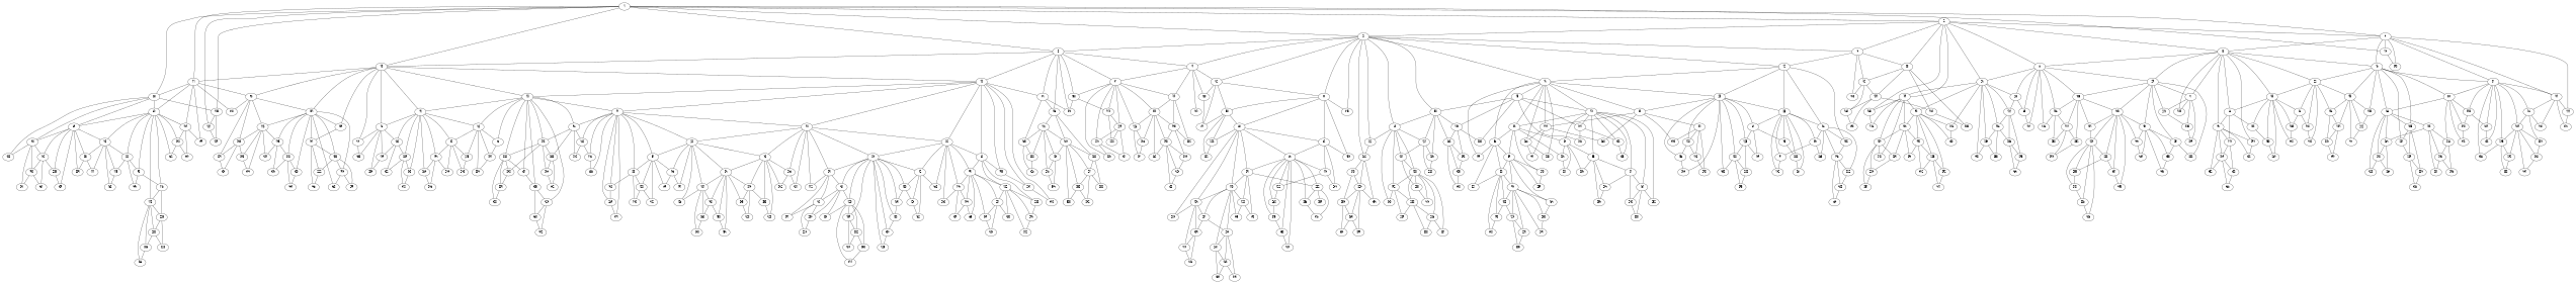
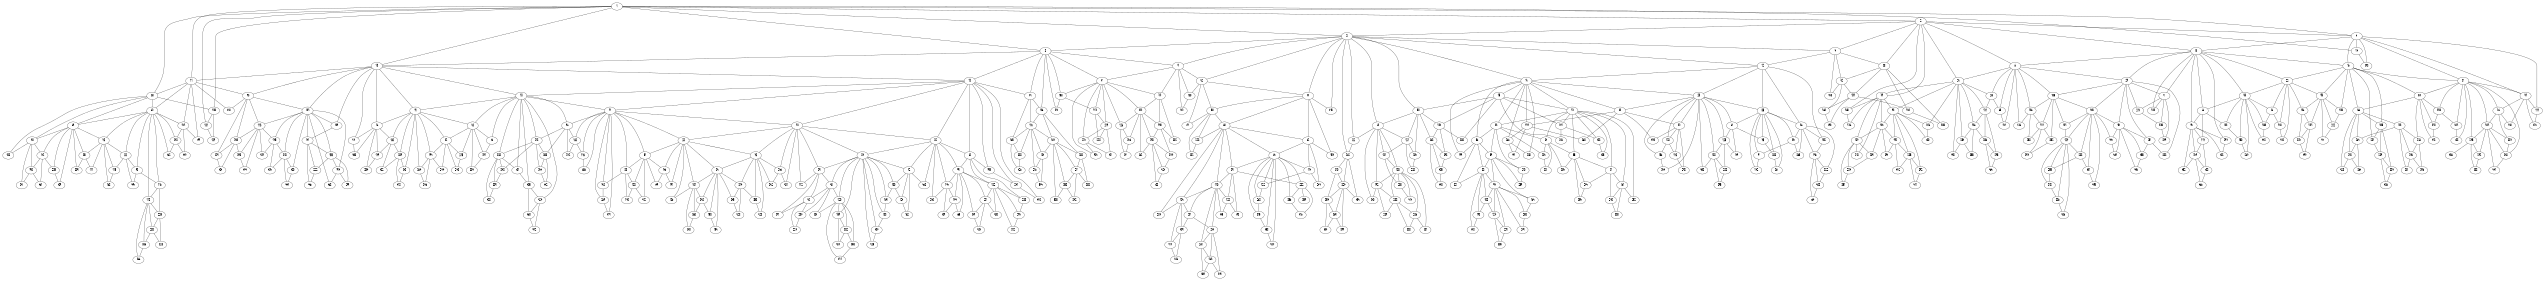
  graph {
    fontname="Patrick Hand"
    node [fontname="Patrick Hand"]
    edge [fontname="Patrick Hand"]
    1
    2
    3
    4
    8
    10
    11
    17
    30
    135
    181
    5
    6
    7
    24
    38
    79
    265
    9
    12
    14
    42
    44
    58
    68
    82
    262
    415
    16
    31
    49
    119
    393
    13
    71
    74
    106
    158
    314
    18
    19
    26
    47
    93
    102
    109
    67
    242
    443
    499
    69
    70
    103
    189
    22
    29
    41
    45
    66
    94
    233
    297
    25
    65
    105
    206
    241
    476
    72
    440
    98
    171
    236
    254
    326
    498
    139
    248
    335
    104
    137
    213
    276
    77
    130
    147
    20
    35
    36
    152
    15
    27
    33
    53
    56
    129
    199
    266
    280
    284
    311
    316
    380
    50
    421
    60
    62
    157
    121
    204
    363
    131
    180
    192
    340
    310
    327
    454
    57
    95
    166
    185
    205
    281
    76
    202
    275
    325
    456
    482
    488
    140
    474
    86
    186
    243
    410
    145
    151
    214
    251
    383
    375
    379
    138
    150
    250
    267
    448
    117
    249
    402
    452
    182
    221
    352
    258
    260
    21
    23
    32
    63
    195
    271
    473
    107
    126
    217
    219
    224
-   384
+   384 [label=984]
    144
    165
    167
    203
    290
    302
    43
    46
    96
    218
    320
    401
    405
    427
    52
    160
    194
    339
    348
    367
    179
    257
    450
    113
    245
    329
    141
    155
    175
    197
    313
    430
    468
    78
    88
    90
    116
    118
    373
    462
    447
    61
    87
    123
    125
    156
    188
    347
    453
    54
    75
    91
    172
    333
    361
    196
    322
    365
    28
    51
    80
    143
    163
    176
    269
    n237 [label=606]
    419
    37
    39
    73
    112
    246
    431
    92
    99
    174
    240
    463
    132
    230
    34
    55
    81
    161
    252
    483
    485
    59
    210
    234
    360
    475
    83
    321
    491
    398
    226
    328
    413
    212
    282
    441
    178
    264
    273
    420
    289
    387
    215
    291
    307
    272
    300
    344
    378
    389
    438
    460
    492
    270
    277
    432
    376
    418
    149
    173
    298
    283
    395
    84
    101
    136
    146
    191
    133
    412
    479
    170
    324
    40
    100
    120
    159
    169
    183
    407
    425
    48
    391
    317
    342
    350
    423
    198
    285
    392
    400
    256
    295
    355
    304
    331
    274
    354
    278
    330
-   148
+   148 [label=848]
    153
    154
    345
    368
    370
    187
    238
    444
    451
    495
    455
    469
    496
    85
    142
    235
    309
    489
    190
    341
    337
    292
    343
    471
    308
    124
    162
    177
    231
    349
    465
    439
    97
    164
    259
    408
    467
    207
    334
    332
    353
    422
    437
    490
    227
    223
    382
    64
    89
    110
    134
    287
    114
    247
    108
    193
    478
    296
    301
    396
    220
    435
    470
    127
    229
    253
    279
    122
    232
    268
    315
    356
    458
    487
    128
    493
    201
    244
    261
    445
    409
    417
    294
    312
    480
    359
    416
    403
    111
    115
    168
    494
    225
    288
    336
    366
    200
    208
    286
    381
    414
    239
    461
    293
    346
    362
    371
    228
    481
    428
    184
    216
    388
    426
    377
    209
    394
    237
    351
    390
    429
    477
    434
    466
    497
    442
    385
    472
    411
    484
    222
    446
    299
    404
    449
    397
    211
    358
    500
    303
    424
    433
    263
    319
    459
    323
    436
    n486 [label=574]
    255
    318
    386
    486
    364
    372
    464
    338
    406
    357
    369
    399
    457
    1 -- 2
    1 -- 3
    1 -- 4
    1 -- 8
    1 -- 10
    1 -- 11
    1 -- 17
    1 -- 30
    1 -- 135
    1 -- 181
    2 -- 3
    2 -- 4
    2 -- 5
    2 -- 6
    2 -- 7
    2 -- 24
    2 -- 38
    2 -- 79
    2 -- 265
    3 -- 8
    3 -- 7
    3 -- 9
    3 -- 12
    3 -- 14
    3 -- 42
    3 -- 44
    3 -- 58
    3 -- 68
    3 -- 82
    3 -- 262
    3 -- 415
    4 -- 17
    4 -- 5
    4 -- 16
    4 -- 31
    4 -- 49
    4 -- 119
    4 -- 393
    8 -- 10
    8 -- 9
    8 -- 13
    8 -- 71
    8 -- 74
    8 -- 106
    8 -- 158
    8 -- 314
    10 -- 11
    10 -- 13
    10 -- 18
    10 -- 19
    10 -- 26
    10 -- 47
    10 -- 93
    10 -- 102
    10 -- 109
    11 -- 30
    11 -- 93
    11 -- 67
    11 -- 242
    11 -- 443
    11 -- 499
    17 -- 393
    30 -- 135
    30 -- 67
    30 -- 69
    30 -- 70
    30 -- 103
    135 -- 181
    135 -- 189
    181 -- 189
    5 -- 6
    5 -- 16
    5 -- 22
    5 -- 29
    5 -- 41
    5 -- 45
    5 -- 66
    5 -- 94
    5 -- 233
    5 -- 297
    6 -- 24
    6 -- 29
    6 -- 25
    6 -- 65
    6 -- 105
    6 -- 206
    6 -- 241
    6 -- 476
    7 -- 38
    7 -- 12
    7 -- 72
    7 -- 440
    24 -- 79
    24 -- 25
    24 -- 98
    24 -- 171
    24 -- 236
    24 -- 254
    24 -- 326
    24 -- 498
    38 -- 72
    38 -- 139
    38 -- 248
    38 -- 335
    79 -- 265
    79 -- 98
    79 -- 104
    79 -- 137
    79 -- 213
    79 -- 276
    265 -- 276
    9 -- 42
    9 -- 71
    9 -- 77
    9 -- 130
    9 -- 147
    12 -- 14
    12 -- 20
    12 -- 35
    12 -- 36
    12 -- 152
    14 -- 20
    14 -- 15
    14 -- 27
    14 -- 33
    14 -- 53
    14 -- 56
    14 -- 129
    14 -- 199
    14 -- 266
    14 -- 280
    42 -- 44
    42 -- 130
    42 -- 50
    42 -- 421
    44 -- 415
    44 -- 50
    44 -- 60
    44 -- 62
    44 -- 157
    58 -- 68
    58 -- 284
    58 -- 121
    58 -- 204
    58 -- 363
    68 -- 82
    68 -- 121
    68 -- 131
    68 -- 180
    68 -- 192
    68 -- 340
    82 -- 262
    262 -- 310
    262 -- 327
    262 -- 454
    16 -- 31
    16 -- 22
    16 -- 57
    16 -- 95
    16 -- 166
    16 -- 185
    16 -- 205
    16 -- 281
    31 -- 49
    31 -- 57
    31 -- 76
    31 -- 202
    31 -- 275
    31 -- 325
-   31 -- 456
+   31 -- 343
    31 -- 482
    31 -- 488
    49 -- 119
    49 -- 76
    49 -- 140
    49 -- 474
    119 -- 474
    13 -- 74
    13 -- 18
    13 -- 21
    13 -- 23
    13 -- 32
    13 -- 63
    13 -- 195
    13 -- 271
    13 -- 473
    71 -- 158
    71 -- 77
    71 -- 107
    71 -- 126
    71 -- 217
    71 -- 219
    71 -- 224
    71 -- 384
    74 -- 106
-   74 -- 314
+   74 -- 144
    74 -- 165
    106 -- 144
    106 -- 167
    106 -- 203
    158 -- 314
    158 -- 217
    18 -- 19
    18 -- 21
    18 -- 43
    18 -- 46
    18 -- 96
    18 -- 218
    18 -- 320
    18 -- 401
    18 -- 405
    18 -- 427
    19 -- 26
    19 -- 43
    19 -- 52
    19 -- 160
    19 -- 194
    19 -- 339
    19 -- 348
    19 -- 367
    26 -- 47
    26 -- 160
    26 -- 179
    26 -- 257
    26 -- 450
    47 -- 450
    93 -- 102
    93 -- 443
    93 -- 113
    93 -- 245
    93 -- 329
    102 -- 109
    102 -- 113
    102 -- 141
    102 -- 155
    102 -- 175
    102 -- 197
    102 -- 313
    102 -- 430
    102 -- 468
    109 -- 141
    67 -- 242
    67 -- 69
    67 -- 78
    67 -- 88
    67 -- 90
    67 -- 116
    67 -- 118
    67 -- 373
    67 -- 462
    242 -- 499
    242 -- 373
    242 -- 447
    69 -- 70
    69 -- 78
    69 -- 85
    69 -- 142
    69 -- 235
    69 -- 309
    69 -- 489
    70 -- 103
    70 -- 142
    70 -- 190
    70 -- 341
    22 -- 45
    22 -- 95
    22 -- 86
    22 -- 186
    22 -- 243
    22 -- 410
    29 -- 41
    29 -- 105
    29 -- 145
    29 -- 151
    29 -- 214
    29 -- 251
    29 -- 383
    41 -- 233
    41 -- 214
    41 -- 375
    41 -- 379
    45 -- 66
    45 -- 86
    45 -- 138
    45 -- 150
    45 -- 250
    45 -- 267
    45 -- 448
    66 -- 94
    66 -- 138
    66 -- 117
    94 -- 297
    94 -- 117
    94 -- 249
    94 -- 402
    94 -- 452
    297 -- 402
    25 -- 65
    25 -- 171
    65 -- 241
    105 -- 206
    105 -- 145
    105 -- 182
    105 -- 221
    105 -- 352
    206 -- 476
    206 -- 221
    206 -- 258
    72 -- 440
    72 -- 139
    72 -- 260
    98 -- 326
    98 -- 104
    98 -- 198
    98 -- 285
    98 -- 392
    98 -- 400
    171 -- 236
    171 -- 256
    171 -- 295
    236 -- 254
    236 -- 256
    236 -- 355
    254 -- 498
    254 -- 355
    326 -- 400
    139 -- 248
    139 -- 260
    139 -- 490
    248 -- 335
    104 -- 137
    104 -- 198
    104 -- 209
    104 -- 394
    137 -- 213
    137 -- 209
    137 -- 237
    137 -- 351
    77 -- 107
    77 -- 290
    77 -- 302
-   130 -- 421
+   130 -- 147
    20 -- 35
    20 -- 53
    20 -- 61
+   20 -- 87
    20 -- 123
    20 -- 125
    20 -- 156
    20 -- 188
    20 -- 347
    20 -- 453
    35 -- 36
    35 -- 61
    35 -- 54
    35 -- 75
    35 -- 91
    35 -- 172
    35 -- 333
    35 -- 361
    36 -- 152
    36 -- 54
    36 -- 196
    36 -- 322
    36 -- 365
    152 -- 196
    15 -- 58
    15 -- 27
    15 -- 284
    15 -- 311
    15 -- 316
    15 -- 380
    27 -- 33
    27 -- 311
    27 -- 34
    27 -- 55
    27 -- 81
    27 -- 161
    27 -- 252
    27 -- 483
    27 -- 485
    33 -- 56
    33 -- 34
    33 -- 59
    33 -- 210
    33 -- 234
    53 -- 129
    53 -- 87
    53 -- 360
    53 -- 475
    56 -- 199
    56 -- 59
    56 -- 83
    56 -- 321
    129 -- 266
    129 -- 360
    129 -- 491
    266 -- 280
    266 -- 491
    284 -- 380
    284 -- 363
    284 -- 398
    311 -- 316
    311 -- 483
    50 -- 421
    50 -- 60
    50 -- 223
    50 -- 382
    60 -- 62
    60 -- 223
    60 -- 64
    60 -- 89
    60 -- 110
    60 -- 134
    60 -- 287
    62 -- 157
    62 -- 64
    62 -- 114
    62 -- 247
    121 -- 204
    121 -- 131
    121 -- 220
    204 -- 220
    363 -- 398
    363 -- 435
    363 -- 470
    131 -- 180
    131 -- 200
    180 -- 192
    180 -- 200
    180 -- 208
    180 -- 286
    180 -- 381
    180 -- 414
    192 -- 340
    192 -- 208
    192 -- 239
    310 -- 327
    310 -- 357
    327 -- 454
    327 -- 357
    327 -- 369
    327 -- 399
    57 -- 166
    57 -- 325
    57 -- 226
    57 -- 328
    57 -- 413
    95 -- 185
    95 -- 186
    95 -- 212
    95 -- 282
    95 -- 441
    166 -- 205
    166 -- 178
    166 -- 264
    166 -- 273
    166 -- 420
    185 -- 212
    205 -- 281
    205 -- 289
    205 -- 387
    281 -- 289
    76 -- 202
    76 -- 140
    76 -- 337
    202 -- 275
    202 -- 337
    202 -- 292
    202 -- 343
    202 -- 471
    275 -- 456
    275 -- 292
    275 -- 308
    325 -- 482
    325 -- 328
    482 -- 488
    86 -- 243
    86 -- 250
    186 -- 282
    186 -- 324
    243 -- 410
    145 -- 151
    145 -- 182
    145 -- 187
    145 -- 238
    145 -- 444
    145 -- 451
    145 -- 495
    151 -- 251
    151 -- 444
    151 -- 455
    151 -- 469
    151 -- 496
    214 -- 375
    251 -- 383
    251 -- 455
    375 -- 379
    138 -- 150
    150 -- 267
    250 -- 448
    117 -- 249
    117 -- 403
    249 -- 452
    249 -- 403
    249 -- 466
    182 -- 187
    221 -- 352
    221 -- 258
    221 -- 397
    352 -- 397
    260 -- 490
    21 -- 23
    21 -- 96
    21 -- 28
    21 -- 51
    21 -- 80
    21 -- 143
    21 -- 163
    21 -- 176
    21 -- 269
    21 -- n237
    21 -- 419
    23 -- 32
    23 -- 28
    23 -- 37
    23 -- 39
    23 -- 73
    23 -- 112
    23 -- 246
    23 -- 431
    32 -- 63
    32 -- 37
    32 -- 92
    32 -- 99
    32 -- 174
    32 -- 240
    32 -- 463
    63 -- 195
    63 -- 99
    63 -- 132
    63 -- 230
    195 -- 271
    271 -- 473
    107 -- 126
    107 -- 290
    107 -- 293
    107 -- 346
    107 -- 362
    126 -- 346
    126 -- 371
    217 -- 219
    217 -- 228
    219 -- 224
    219 -- 228
    219 -- 481
    224 -- 384
    224 -- 481
    144 -- 165
    144 -- 167
    144 -- 184
    144 -- 216
    144 -- 388
    165 -- 388
    165 -- 426
    167 -- 203
    167 -- 184
    167 -- 211
    167 -- 358
    167 -- 500
    203 -- 211
    203 -- 303
    290 -- 302
    290 -- 293
    290 -- 377
    43 -- 46
    43 -- 52
    43 -- 215
    43 -- 291
    43 -- 307
    46 -- 291
    96 -- 218
    96 -- 163
    96 -- 272
    96 -- 300
    218 -- 320
    218 -- 300
    218 -- 344
    218 -- 378
    320 -- 401
    320 -- 378
    320 -- 389
    320 -- 438
    401 -- 405
    405 -- 427
    405 -- 460
    427 -- 460
    427 -- 492
    52 -- 194
    52 -- 215
    52 -- 270
    52 -- 277
    160 -- 339
    160 -- 179
    160 -- 432
    194 -- 367
    194 -- 277
    194 -- 376
    339 -- 348
    339 -- 432
    339 -- 418
    348 -- 418
    367 -- 376
    179 -- 257
    113 -- 245
    113 -- 175
    113 -- 390
    113 -- 429
    113 -- 477
    245 -- 329
    245 -- 390
    245 -- 434
    329 -- 434
    141 -- 155
    141 -- 222
    141 -- 446
    155 -- 197
    155 -- 222
    155 -- 299
    175 -- 313
    175 -- 429
    175 -- 404
    197 -- 468
    197 -- 299
    313 -- 430
    313 -- 404
    313 -- 449
    430 -- 449
    78 -- 88
    78 -- 85
    78 -- 111
    78 -- 115
    78 -- 168
    88 -- 90
    88 -- 115
    88 -- 494
    90 -- 116
    90 -- 494
    116 -- 118
    116 -- 225
    118 -- 225
    118 -- 288
    118 -- 336
    118 -- 366
    373 -- 462
    373 -- 447
    61 -- 125
    61 -- 75
    61 -- 149
    87 -- 123
    87 -- 475
    87 -- 173
    87 -- 298
    123 -- 156
    123 -- 173
    125 -- 188
    125 -- 149
    125 -- 283
    156 -- 347
    188 -- 453
    188 -- 283
    188 -- 395
    54 -- 91
    54 -- 365
    75 -- 333
    91 -- 172
    333 -- 361
    196 -- 322
    196 -- 408
    196 -- 467
    322 -- 408
    28 -- 51
    28 -- 73
    28 -- 84
    28 -- 101
    28 -- 136
    28 -- 146
    28 -- 191
    51 -- 80
    51 -- 146
    51 -- 133
    51 -- 412
    51 -- 479
    80 -- 143
    80 -- 133
    80 -- 170
    143 -- 269
    163 -- 176
    163 -- 272
    176 -- n237
    269 -- 419
    37 -- 39
    37 -- 92
    37 -- 40
    37 -- 100
    37 -- 120
    37 -- 159
    37 -- 169
    37 -- 183
    37 -- 407
    37 -- 425
    39 -- 112
    39 -- 40
    39 -- 48
    39 -- 391
    73 -- 246
    73 -- 84
    73 -- 317
    73 -- 342
    73 -- 350
    73 -- 423
    246 -- 431
    246 -- 342
    92 -- 463
    92 -- 100
    92 -- 124
    92 -- 162
    99 -- 174
    99 -- 132
    99 -- 177
    99 -- 231
    99 -- 349
    99 -- 465
    174 -- 240
    174 -- 177
    174 -- 439
    132 -- 230
    132 -- 231
    132 -- 294
    132 -- 312
    132 -- 480
    230 -- 294
    34 -- 55
    34 -- 234
    34 -- 304
    34 -- 331
    55 -- 81
    55 -- 304
    55 -- 274
    55 -- 354
    81 -- 161
    81 -- 274
    81 -- 278
    161 -- 252
    161 -- 278
    161 -- 330
    483 -- 485
    59 -- 210
    59 -- 83
    59 -- 97
    59 -- 164
    59 -- 259
    210 -- 259
    234 -- 331
    83 -- 321
    83 -- 97
    83 -- 108
    83 -- 193
    83 -- 478
    398 -- 435
    226 -- 296
    226 -- 396
    328 -- 413
    212 -- 441
    282 -- 324
    282 -- 497
    178 -- 226
    178 -- 264
    178 -- 296
    178 -- 301
    264 -- 273
    264 -- 364
    273 -- 420
    273 -- 364
    289 -- 387
    289 -- 406
    387 -- 406
    215 -- 270
    291 -- 307
    300 -- 344
    300 -- 442
    344 -- 442
    378 -- 389
    389 -- 438
    460 -- 492
    173 -- 298
    283 -- 395
    84 -- 101
    84 -- 317
    84 -- 148
    84 -- 153
    84 -- 154
    84 -- 345
    101 -- 136
    101 -- 148
    101 -- 368
    101 -- 370
    146 -- 191
    146 -- 479
    133 -- 412
    133 -- 170
    324 -- 497
    40 -- 120
    40 -- 48
    40 -- 207
    40 -- 334
    100 -- 169
    100 -- 124
    120 -- 159
    120 -- 334
    120 -- 332
    120 -- 353
    120 -- 422
    159 -- 332
    159 -- 437
    169 -- 183
    183 -- 407
    407 -- 425
    48 -- 391
    48 -- 207
    48 -- 227
    317 -- 350
    317 -- 345
    317 -- 428
    350 -- 423
    198 -- 285
    198 -- 394
    198 -- 472
    285 -- 392
    285 -- 472
    285 -- 411
    392 -- 411
    256 -- 295
    256 -- 464
    295 -- 464
    274 -- 354
    278 -- 330
    148 -- 153
    148 -- 368
    153 -- 154
    345 -- 428
    368 -- 370
    187 -- 238
    187 -- 255
    187 -- 318
    187 -- 386
    187 -- 486
    238 -- 451
    238 -- 255
    444 -- 469
    451 -- 495
    455 -- 496
    85 -- 309
    85 -- 111
    142 -- 235
    142 -- 190
    142 -- 461
    235 -- 489
    190 -- 341
    190 -- 461
    337 -- 343
    292 -- 308
    343 -- 471
    124 -- 162
    177 -- 465
    177 -- 439
    231 -- 349
    231 -- 480
    231 -- 484
    349 -- 484
    97 -- 164
    97 -- 108
    97 -- 127
    97 -- 229
    97 -- 253
    97 -- 279
    164 -- 253
    408 -- 467
    207 -- 227
    332 -- 353
    332 -- 437
    353 -- 422
    223 -- 382
    64 -- 89
    64 -- 114
    64 -- 122
    64 -- 232
    64 -- 268
    64 -- 315
    64 -- 356
    64 -- 458
    64 -- 487
    89 -- 110
    89 -- 232
    89 -- 128
    89 -- 493
    110 -- 134
    110 -- 128
    110 -- 201
    110 -- 244
    110 -- 261
    110 -- 445
    134 -- 287
    134 -- 201
    134 -- 409
    134 -- 417
    114 -- 247
    114 -- 122
    108 -- 193
    108 -- 127
    193 -- 478
    296 -- 301
    296 -- 396
    435 -- 470
    127 -- 229
    127 -- 385
    229 -- 385
    253 -- 279
    122 -- 268
    232 -- 356
    232 -- 359
    232 -- 416
    268 -- 315
    315 -- 458
    356 -- 416
    458 -- 487
    128 -- 493
    128 -- 445
    201 -- 244
    201 -- 409
    244 -- 261
    244 -- 263
    244 -- 319
    261 -- 263
    261 -- 459
    409 -- 417
    409 -- 436
    417 -- 436
    294 -- 312
    403 -- 466
    115 -- 168
    225 -- 288
    225 -- 323
    288 -- 336
    288 -- 323
    336 -- 366
    200 -- 414
    208 -- 286
    208 -- 239
    208 -- 338
    286 -- 381
    286 -- 338
    293 -- 362
    293 -- 377
    293 -- 424
    293 -- 433
    346 -- 371
    184 -- 216
    184 -- n486
    216 -- n486
    388 -- 426
    377 -- 424
    209 -- 237
    237 -- 351
    390 -- 477
    222 -- 446
    211 -- 358
    211 -- 303
    211 -- 372
    358 -- 500
    358 -- 372
    424 -- 433
    263 -- 319
    263 -- 459
    255 -- 318
    318 -- 386
    386 -- 486
    357 -- 369
    357 -- 457
    369 -- 399
    369 -- 457
  }
